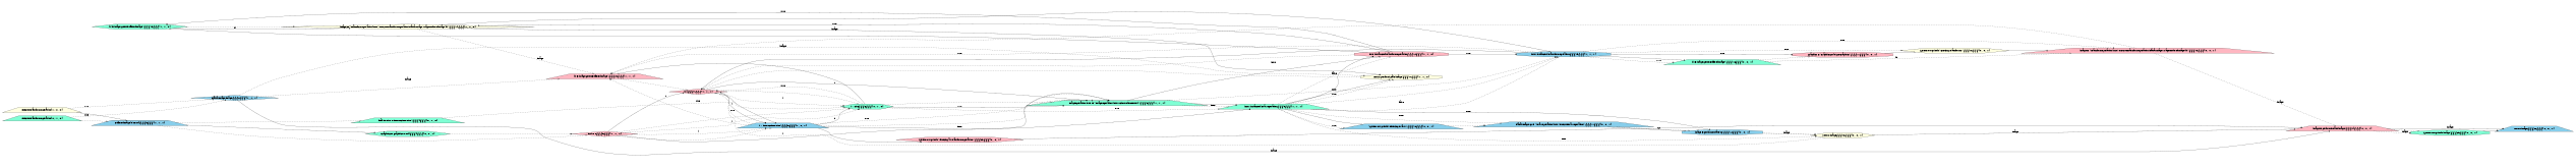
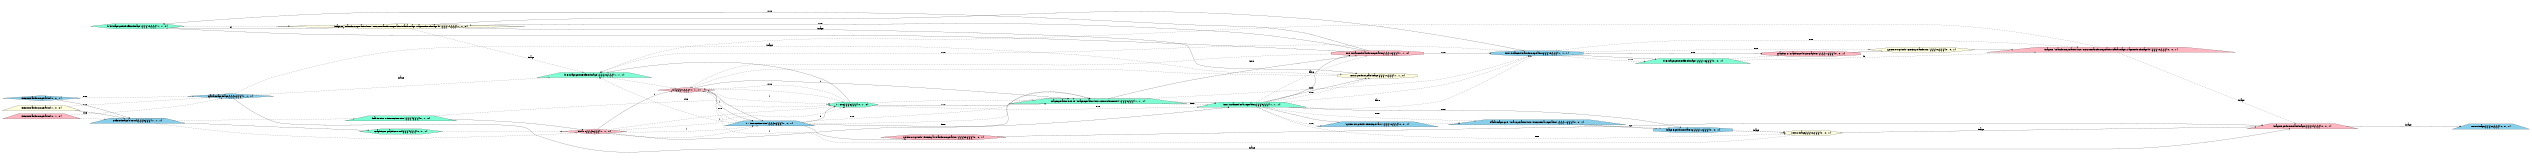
  digraph {
    rankdir=LR
    node [fillcolor=aquamarine shape=trapezium style=filled]
    edge [arrowhead=onormal style=dashed]
    n1 [label="bi = image.getAsBufferedImage()@@@13@@@['1', '1', '0']" shape=hexagon]
    n2 [fillcolor=lightyellow label="image = ((TransformOperation)instr).executeTransformOperation(PlanarImage.wrapRenderedImage(bi))@@@14@@@['1', '1', '0']" shape=diamond]
-   n3 [fillcolor=lightpink label="bi = image.getAsBufferedImage()@@@20@@@['1', '1', '1']"]
+   n3 [label="bi = image.getAsBufferedImage()@@@20@@@['1', '1', '1']"]
    n4 [fillcolor=skyblue label="instr instanceof TransformOperation@@@15@@@['1', '1', '1']" shape=octagon]
    n5 [fillcolor=lightyellow label="return performScale(image)@@@10@@@['1', '1', '0']" shape=octagon]
    n6 [label="i < size@@@6@@@['0', '1', '0']" shape=hexagon]
    n7 [label="ImageOperation instr = ((ImageOperation)instructions.elementAt(i))@@@8@@@['1', '1', '1']"]
    n8 [fillcolor=lightpink label="i++@@@7@@@['1', '1', '1']" shape=diamond]
    n9 [label="instr instanceof DrawOperation@@@9@@@['1', '1', '1']"]
    n10 [fillcolor=lightpink label="instr instanceof TransformOperation@@@12@@@['1', '1', '0']" shape=octagon]
    n11 [fillcolor=skyblue label="i < instructions.size()@@@6@@@['1', '0', '1']"]
    n12 [fillcolor=skyblue label="PlanarImage op = ((DrawOperation)instr).executeDrawOperation()@@@11@@@['0', '0', '1']"]
    n13 [fillcolor=skyblue label="image = performRotate(op)@@@12@@@['0', '0', '1']" shape=octagon]
    n14 [fillcolor=skyblue label="System.out.println(\"Execing Draws\")@@@10@@@['0', '0', '1']"]
    n15 [fillcolor=lightyellow label="return image@@@13@@@['0', '0', '1']" shape=hexagon]
    n16 [fillcolor=lightpink label="graphics = (Graphics2D)bi.getGraphics()@@@17@@@['0', '0', '1']" shape=octagon]
    n17 [fillcolor=lightyellow label="System.out.println(\"Execing Transforms\")@@@18@@@['0', '0', '1']" shape=hexagon]
    n18 [fillcolor=lightpink label="image = ((TransformOperation)instr).executeTransformOperation(PlanarImage.wrapRenderedImage(bi))@@@19@@@['0', '0', '1']"]
-   n19 [label="executeTransformOperation['0', '1', '0']"]
+   n19 [fillcolor=lightpink label="executeTransformOperation['0', '1', '0']"]
    n20 [fillcolor=skyblue label="BufferedImage bi = null@@@3@@@['1', '1', '1']"]
    n21 [fillcolor=skyblue label="PlanarImage image@@@2@@@['1', '1', '1']" shape=diamond]
    n22 [label="final int size = instructions.size()@@@4@@@['0', '1', '0']"]
    n23 [fillcolor=lightpink label="int i = 0@@@5@@@['1', '1', '1']" shape=diamond]
    n24 [label="Graphics2D graphics = null@@@4@@@['0', '0', '1']" shape=hexagon]
    n25 [fillcolor=lightpink label="image = performRotate(image)@@@24@@@['0', '0', '1']"]
    n26 [label="bi = image.getAsBufferedImage()@@@16@@@['0', '0', '1']"]
    n27 [fillcolor=lightpink label="System.out.println(\"Execing as TransformOperation\")@@@23@@@['0', '0', '1']" shape=hexagon]
-   n28 [label="System.out.println(image)@@@25@@@['0', '0', '1']" shape=octagon]
    n29 [fillcolor=skyblue label="return image@@@26@@@['0', '0', '1']"]
    n30 [fillcolor=lightyellow label="executeTransformOperation['1', '0', '0']"]
+   n31 [fillcolor=skyblue label="executeTransformOperation['0', '0', '1']" shape=diamond]
    n1 -> n2 [arrowhead=tee label=bi style=solid]
    n1 -> n2 [arrowhead=tee]
    n2 -> n3 [label=image]
    n2 -> n4 [style=solid]
    n2 -> n5 [arrowhead=dot label=image style=solid]
    n3 -> n8
    n4 -> n3 [label=true]
-   n4 -> n8 [arrowhead=dot style=solid]
    n4 -> n16 [arrowhead=dot label=true style=solid]
    n4 -> n17 [label=true]
    n4 -> n18 [arrowhead=tee label=true]
    n4 -> n26 [arrowhead=tee label=true]
    n4 -> n26 [arrowhead=tee style=solid]
    n5 -> n8
    n6 -> n3 [style=solid]
    n6 -> n7
    n6 -> n7 [arrowhead=dot label=true style=solid]
    n6 -> n8 [arrowhead=dot label=true]
    n6 -> n9 [label=true]
    n7 -> n4 [arrowhead=dot label=instr]
    n7 -> n9 [label=instr]
    n7 -> n9 [arrowhead=dot style=solid]
    n7 -> n10 [arrowhead=tee label=instr style=solid]
    n8 -> n6 [arrowhead=dot label=i]
    n8 -> n6
    n8 -> n7 [arrowhead=dot label=i style=solid]
    n8 -> n11 [arrowhead=tee style=solid]
    n8 -> n11 [arrowhead=dot label=i style=solid]
    n9 -> n4 [label=false]
    n9 -> n4 [arrowhead=dot]
    n9 -> n5 [arrowhead=tee style=solid]
    n9 -> n5 [arrowhead=tee label=true]
    n9 -> n10 [arrowhead=dot style=solid]
    n9 -> n10 [label=false]
    n9 -> n12 [label=true]
    n9 -> n13 [arrowhead=tee label=true style=solid]
    n9 -> n14 [label=true]
    n9 -> n14 [style=solid]
    n9 -> n15 [arrowhead=dot label=instr]
    n10 -> n1 [arrowhead=dot label=true style=solid]
    n10 -> n1 [style=solid]
    n10 -> n2 [arrowhead=tee label=true style=solid]
    n10 -> n4 [arrowhead=dot label=true style=solid]
    n10 -> n8
    n11 -> n3 [arrowhead=dot]
    n11 -> n6 [label=0 style=solid]
    n11 -> n7
    n11 -> n7 [arrowhead=tee label=true]
    n11 -> n8 [arrowhead=tee label=true]
    n11 -> n9 [arrowhead=dot label=instr style=solid]
    n11 -> n27 [arrowhead=dot style=solid]
    n12 -> n13 [label=op]
    n12 -> n13 [style=solid]
    n13 -> n15 [arrowhead=tee label=image]
    n13 -> n15 [arrowhead=tee]
    n14 -> n12 [arrowhead=dot]
    n15 -> n8
    n15 -> n25 [arrowhead=tee label=image style=solid]
    n16 -> n17 [style=solid]
    n17 -> n18 [arrowhead=tee style=solid]
    n18 -> n3 [arrowhead=dot]
    n18 -> n25 [label=image]
    n19 -> n20
    n19 -> n21 [arrowhead=tee label=size]
    n20 -> n22
    n20 -> n23
    n20 -> n24 [arrowhead=tee style=solid]
    n21 -> n3 [label=image]
    n21 -> n5 [arrowhead=tee label=image]
    n21 -> n25 [arrowhead=tee label=image style=solid]
    n22 -> n6 [label=size]
+   n22 -> n23 [arrowhead=dot style=solid]
    n23 -> n6 [arrowhead=tee]
    n23 -> n6 [arrowhead=dot label=i]
    n23 -> n7 [arrowhead=dot label=i style=solid]
    n23 -> n8 [arrowhead=tee label=i style=solid]
    n23 -> n11
    n23 -> n11 [arrowhead=dot label=i]
    n24 -> n23 [arrowhead=dot]
-   n25 -> n28 [arrowhead=dot label=image]
-   n25 -> n28
    n25 -> n29 [arrowhead=dot label=image style=solid]
    n26 -> n16
    n26 -> n18 [label=bi]
    n27 -> n25 [arrowhead=dot style=solid]
-   n28 -> n29 [arrowhead=dot style=solid]
    n30 -> n20 [style=solid]
    n30 -> n21 [arrowhead=tee label=true]
+   n31 -> n20 [arrowhead=dot style=solid]
+   n31 -> n21 [label=true]
  }
